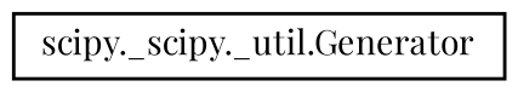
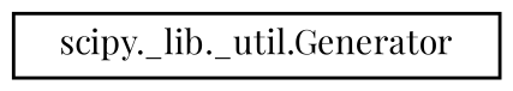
  digraph {
    rankdir=LR
    fontname="Playfair Display"
-   n1 [color=black fillcolor=white fontname="Playfair Display" fontsize=10 height=0.2 label="scipy._scipy._util.Generator" shape=box style=filled width=0.4]
+   n1 [color=black fillcolor=white fontname="Playfair Display" fontsize=10 height=0.2 label="scipy._lib._util.Generator" shape=box style=filled width=0.4]
  }
